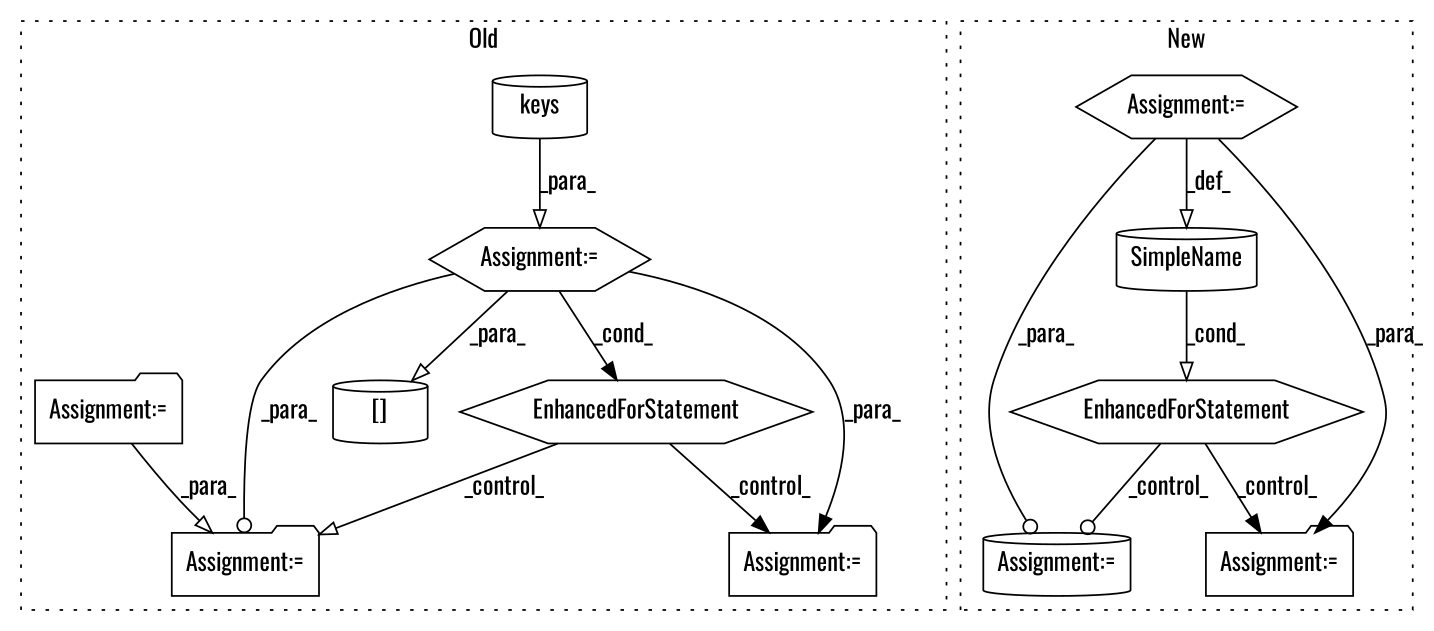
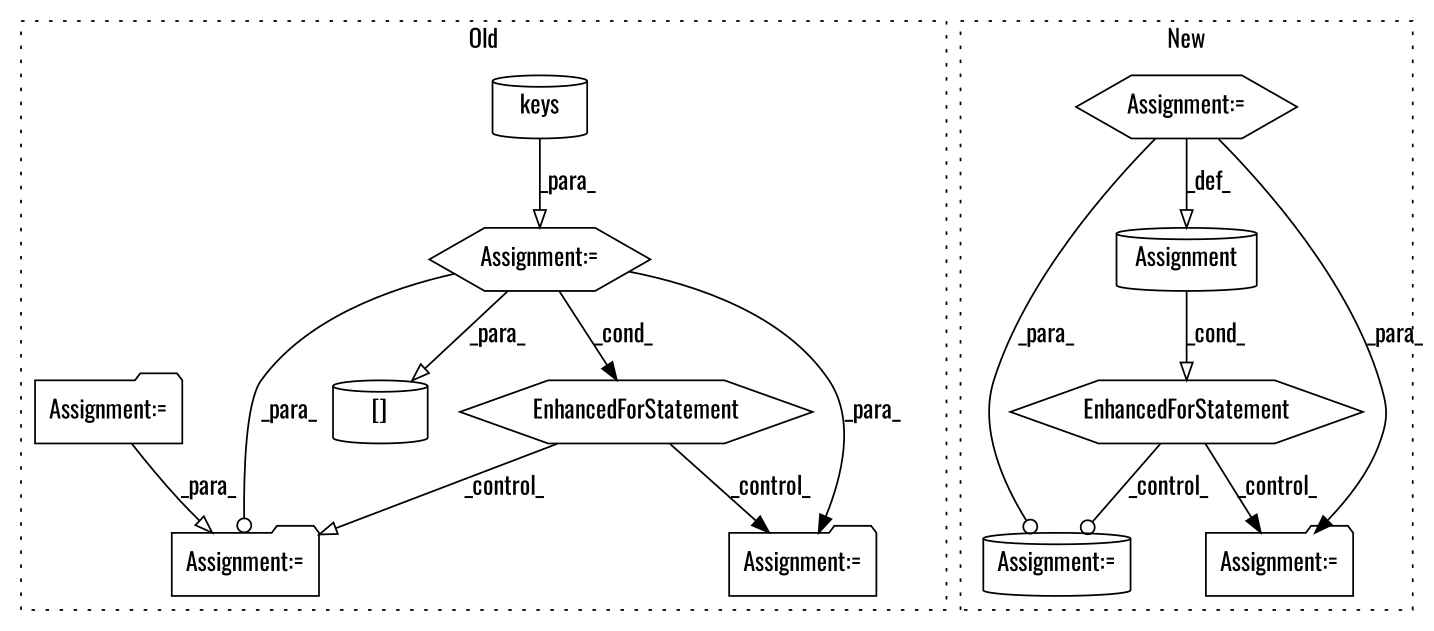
  digraph {
    fontname=Oswald
    node [a=7 l=1 s="1295,1374" shape=cylinder fontname=Oswald]
    edge [arrowhead=onormal fontname=Oswald]
    n1 [a=32 l=6 label=keys s=1368]
    n2 [l="53,2" label="Assignment:=" shape=hexagon]
    n3 [a=70 l="53,2" label=EnhancedForStatement shape=hexagon]
    n4 [a=2 l="8,1" label="[]" s="1392,1405"]
    n5 [label="Assignment:=" s=1466 shape=folder]
    n6 [label="Assignment:=" s=1421 shape=folder]
    n7 [label="Assignment:=" s=1231 shape=folder]
    n8 [a=70 l="73,2" label=EnhancedForStatement s="1775,1897" shape=hexagon]
    n9 [l="73,2" label="Assignment:=" s="1775,1897" shape=hexagon]
    n10 [label="Assignment:=" s=1914]
-   n11 [a=42 l=8 label=SimpleName s=1852]
+   n11 [a=42 l=8 label=Assignment s=1852]
    n12 [label="Assignment:=" s=2181 shape=folder]
    subgraph cluster_1 {
      label=Old
      style=dotted
      n1
      n2
      n3
      n4
      n5
      n6
      n7
    }
    subgraph cluster_2 {
      label=New
      style=dotted
      n8
      n9
      n10
      n11
      n12
    }
    n1 -> n2 [label=_para_]
    n2 -> n3 [label=_cond_ arrowhead=normal]
    n2 -> n4 [label=_para_]
    n2 -> n5 [label=_para_ arrowhead=normal]
    n2 -> n6 [label=_para_ arrowhead=odot]
    n3 -> n5 [label=_control_ arrowhead=normal]
    n3 -> n6 [label=_control_]
    n7 -> n6 [label=_para_]
    n8 -> n10 [label=_control_ arrowhead=odot]
    n8 -> n12 [label=_control_ arrowhead=normal]
    n9 -> n10 [label=_para_ arrowhead=odot]
    n9 -> n11 [label=_def_]
    n9 -> n12 [label=_para_ arrowhead=normal]
    n11 -> n8 [label=_cond_]
  }
